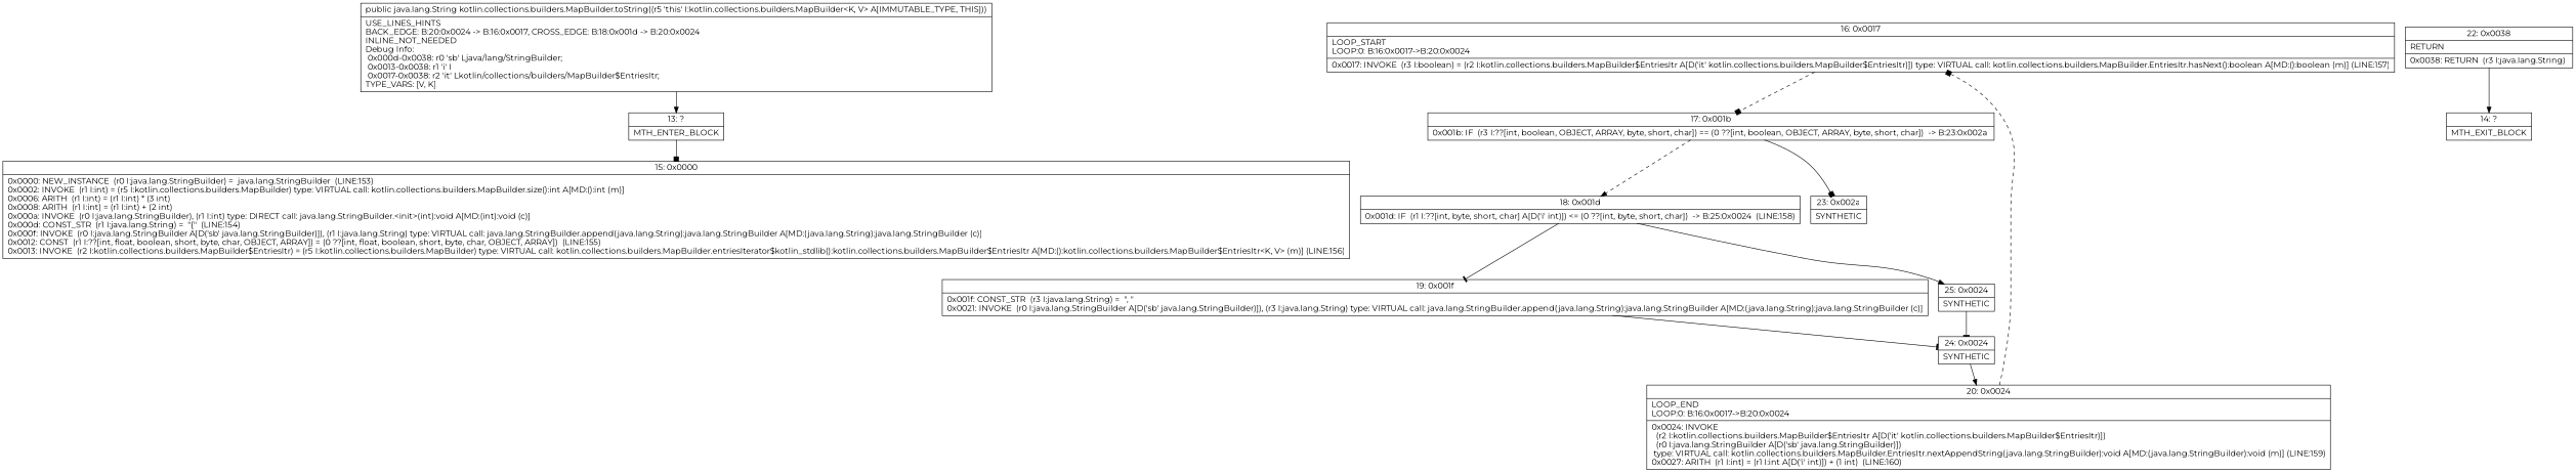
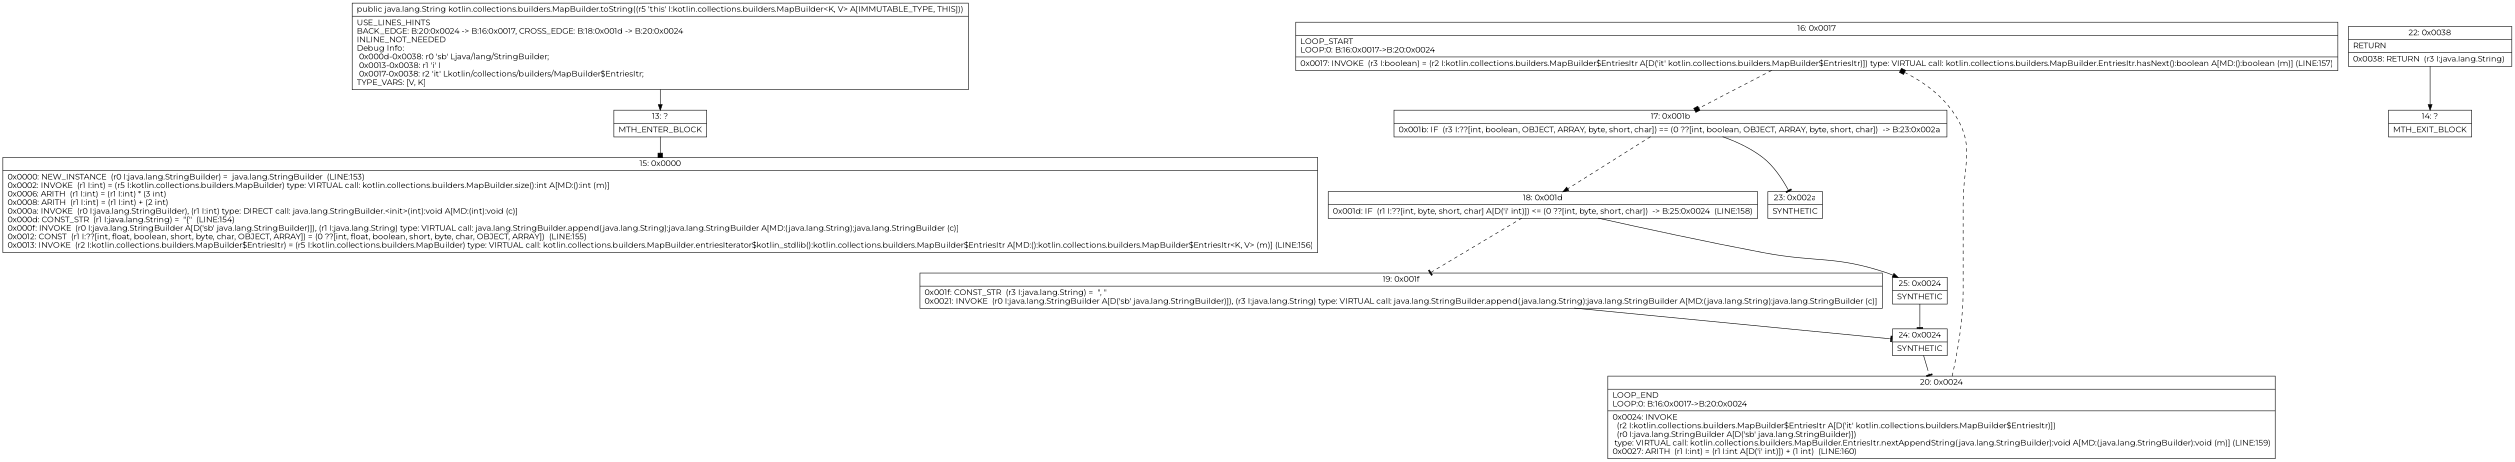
  digraph {
    fontname=Montserrat
    node [fontname=Montserrat shape=record]
    edge [arrowhead=normal fontname=Montserrat]
    n1 [label="{13\:\ ?|MTH_ENTER_BLOCK\l}"]
    n2 [label="{15\:\ 0x0000|0x0000: NEW_INSTANCE  (r0 I:java.lang.StringBuilder) =  java.lang.StringBuilder  (LINE:153)\l0x0002: INVOKE  (r1 I:int) = (r5 I:kotlin.collections.builders.MapBuilder) type: VIRTUAL call: kotlin.collections.builders.MapBuilder.size():int A[MD:():int (m)]\l0x0006: ARITH  (r1 I:int) = (r1 I:int) * (3 int) \l0x0008: ARITH  (r1 I:int) = (r1 I:int) + (2 int) \l0x000a: INVOKE  (r0 I:java.lang.StringBuilder), (r1 I:int) type: DIRECT call: java.lang.StringBuilder.\<init\>(int):void A[MD:(int):void (c)]\l0x000d: CONST_STR  (r1 I:java.lang.String) =  \"\{\"  (LINE:154)\l0x000f: INVOKE  (r0 I:java.lang.StringBuilder A[D('sb' java.lang.StringBuilder)]), (r1 I:java.lang.String) type: VIRTUAL call: java.lang.StringBuilder.append(java.lang.String):java.lang.StringBuilder A[MD:(java.lang.String):java.lang.StringBuilder (c)]\l0x0012: CONST  (r1 I:??[int, float, boolean, short, byte, char, OBJECT, ARRAY]) = (0 ??[int, float, boolean, short, byte, char, OBJECT, ARRAY])  (LINE:155)\l0x0013: INVOKE  (r2 I:kotlin.collections.builders.MapBuilder$EntriesItr) = (r5 I:kotlin.collections.builders.MapBuilder) type: VIRTUAL call: kotlin.collections.builders.MapBuilder.entriesIterator$kotlin_stdlib():kotlin.collections.builders.MapBuilder$EntriesItr A[MD:():kotlin.collections.builders.MapBuilder$EntriesItr\<K, V\> (m)] (LINE:156)\l}"]
    n3 [label="{16\:\ 0x0017|LOOP_START\lLOOP:0: B:16:0x0017\-\>B:20:0x0024\l|0x0017: INVOKE  (r3 I:boolean) = (r2 I:kotlin.collections.builders.MapBuilder$EntriesItr A[D('it' kotlin.collections.builders.MapBuilder$EntriesItr)]) type: VIRTUAL call: kotlin.collections.builders.MapBuilder.EntriesItr.hasNext():boolean A[MD:():boolean (m)] (LINE:157)\l}"]
    n4 [label="{17\:\ 0x001b|0x001b: IF  (r3 I:??[int, boolean, OBJECT, ARRAY, byte, short, char]) == (0 ??[int, boolean, OBJECT, ARRAY, byte, short, char])  \-\> B:23:0x002a \l}"]
    n5 [label="{18\:\ 0x001d|0x001d: IF  (r1 I:??[int, byte, short, char] A[D('i' int)]) \<= (0 ??[int, byte, short, char])  \-\> B:25:0x0024  (LINE:158)\l}"]
    n6 [label="{23\:\ 0x002a|SYNTHETIC\l}"]
    n7 [label="{19\:\ 0x001f|0x001f: CONST_STR  (r3 I:java.lang.String) =  \", \" \l0x0021: INVOKE  (r0 I:java.lang.StringBuilder A[D('sb' java.lang.StringBuilder)]), (r3 I:java.lang.String) type: VIRTUAL call: java.lang.StringBuilder.append(java.lang.String):java.lang.StringBuilder A[MD:(java.lang.String):java.lang.StringBuilder (c)]\l}"]
    n8 [label="{25\:\ 0x0024|SYNTHETIC\l}"]
    n9 [label="{24\:\ 0x0024|SYNTHETIC\l}"]
    n10 [label="{20\:\ 0x0024|LOOP_END\lLOOP:0: B:16:0x0017\-\>B:20:0x0024\l|0x0024: INVOKE  \l  (r2 I:kotlin.collections.builders.MapBuilder$EntriesItr A[D('it' kotlin.collections.builders.MapBuilder$EntriesItr)])\l  (r0 I:java.lang.StringBuilder A[D('sb' java.lang.StringBuilder)])\l type: VIRTUAL call: kotlin.collections.builders.MapBuilder.EntriesItr.nextAppendString(java.lang.StringBuilder):void A[MD:(java.lang.StringBuilder):void (m)] (LINE:159)\l0x0027: ARITH  (r1 I:int) = (r1 I:int A[D('i' int)]) + (1 int)  (LINE:160)\l}"]
    n11 [label="{22\:\ 0x0038|RETURN\l|0x0038: RETURN  (r3 I:java.lang.String) \l}"]
    n12 [label="{14\:\ ?|MTH_EXIT_BLOCK\l}"]
    n13 [label="{public java.lang.String kotlin.collections.builders.MapBuilder.toString((r5 'this' I:kotlin.collections.builders.MapBuilder\<K, V\> A[IMMUTABLE_TYPE, THIS]))  | USE_LINES_HINTS\lBACK_EDGE: B:20:0x0024 \-\> B:16:0x0017, CROSS_EDGE: B:18:0x001d \-\> B:20:0x0024\lINLINE_NOT_NEEDED\lDebug Info:\l  0x000d\-0x0038: r0 'sb' Ljava\/lang\/StringBuilder;\l  0x0013\-0x0038: r1 'i' I\l  0x0017\-0x0038: r2 'it' Lkotlin\/collections\/builders\/MapBuilder$EntriesItr;\lTYPE_VARS: [V, K]\l}"]
    n1 -> n2 [arrowhead=box]
    n3 -> n4 [arrowhead=box style=dashed]
    n4 -> n5 [style=dashed]
-   n4 -> n6 [arrowhead=box]
-   n5 -> n7 [arrowhead=tee style=solid]
+   n4 -> n6 [arrowhead=tee]
+   n5 -> n7 [arrowhead=tee style=dashed]
    n5 -> n8
    n7 -> n9 [arrowhead=tee]
    n8 -> n9 [arrowhead=tee]
-   n9 -> n10
+   n9 -> n10 [arrowhead=tee]
    n10 -> n3 [arrowhead=box style=dashed]
    n11 -> n12
    n13 -> n1
  }
